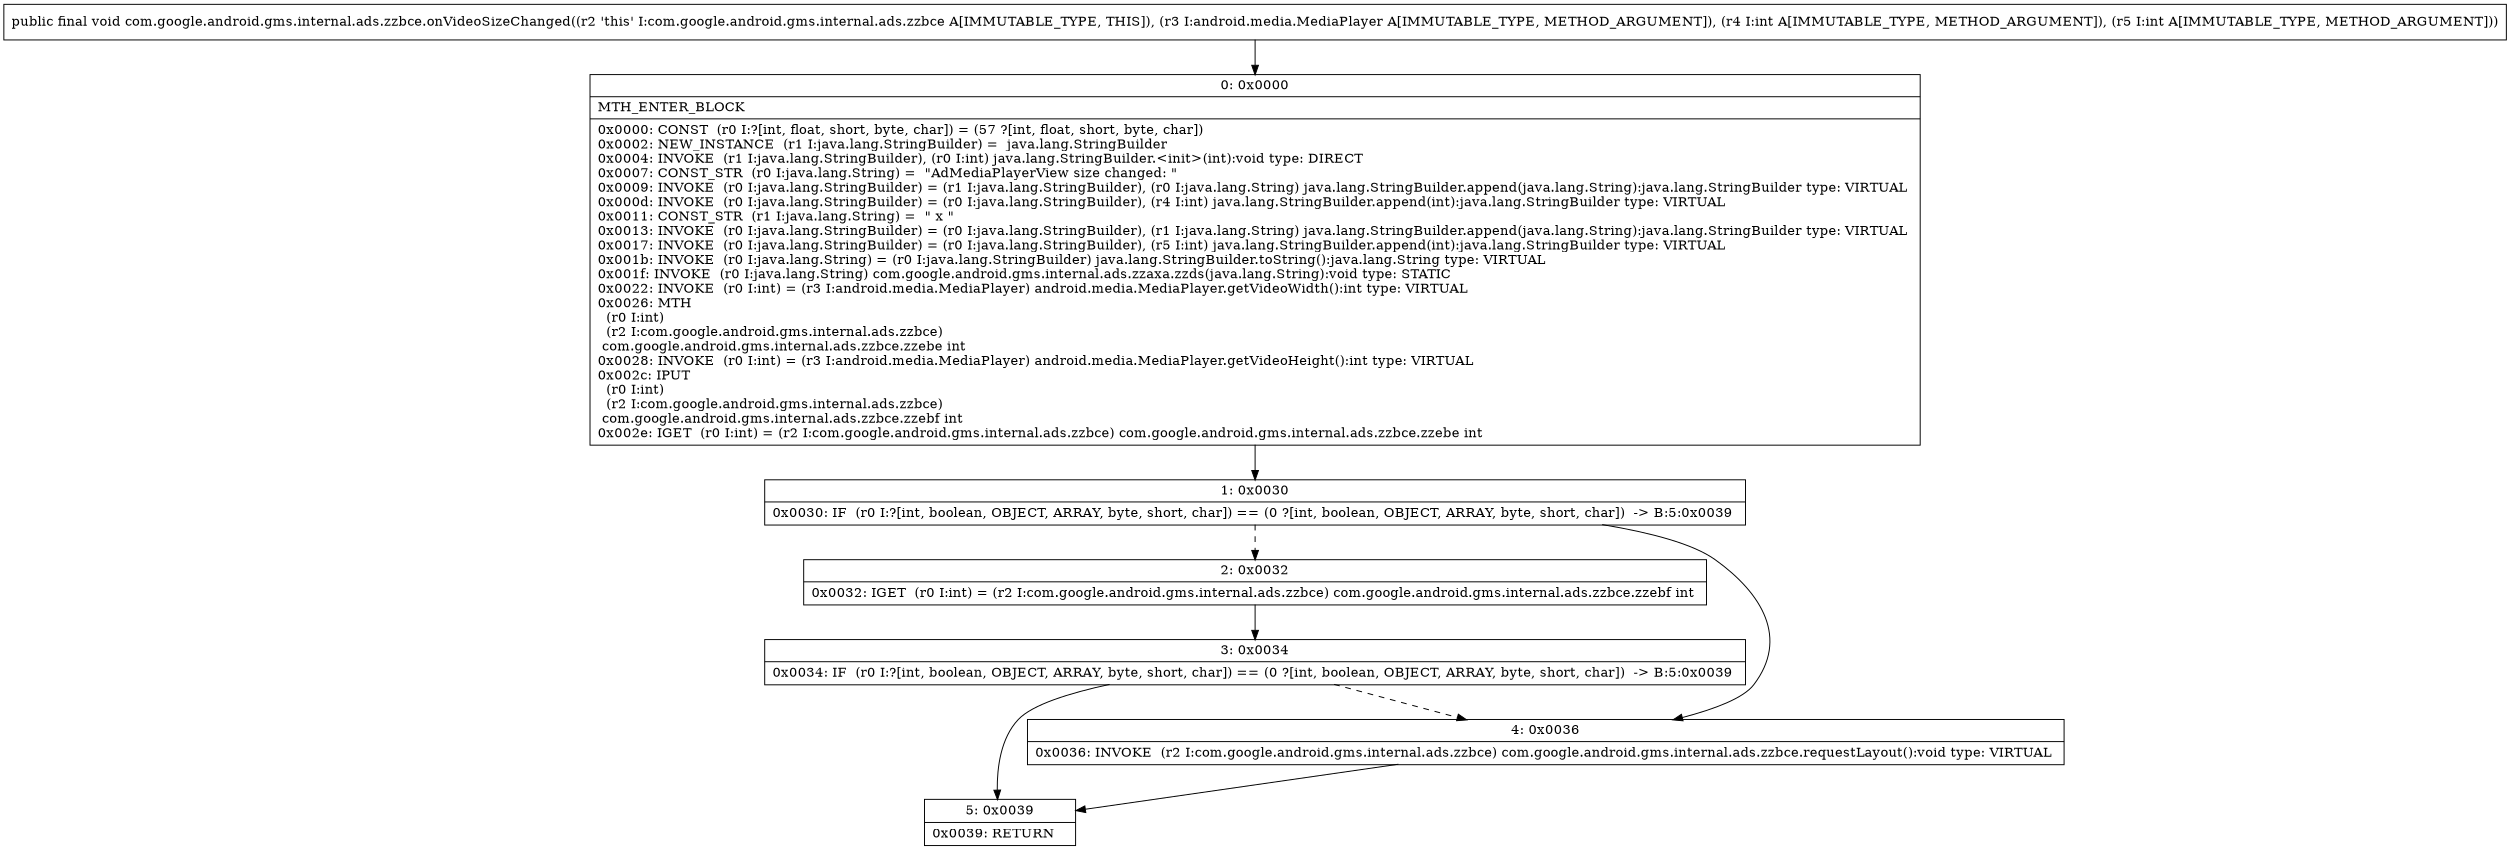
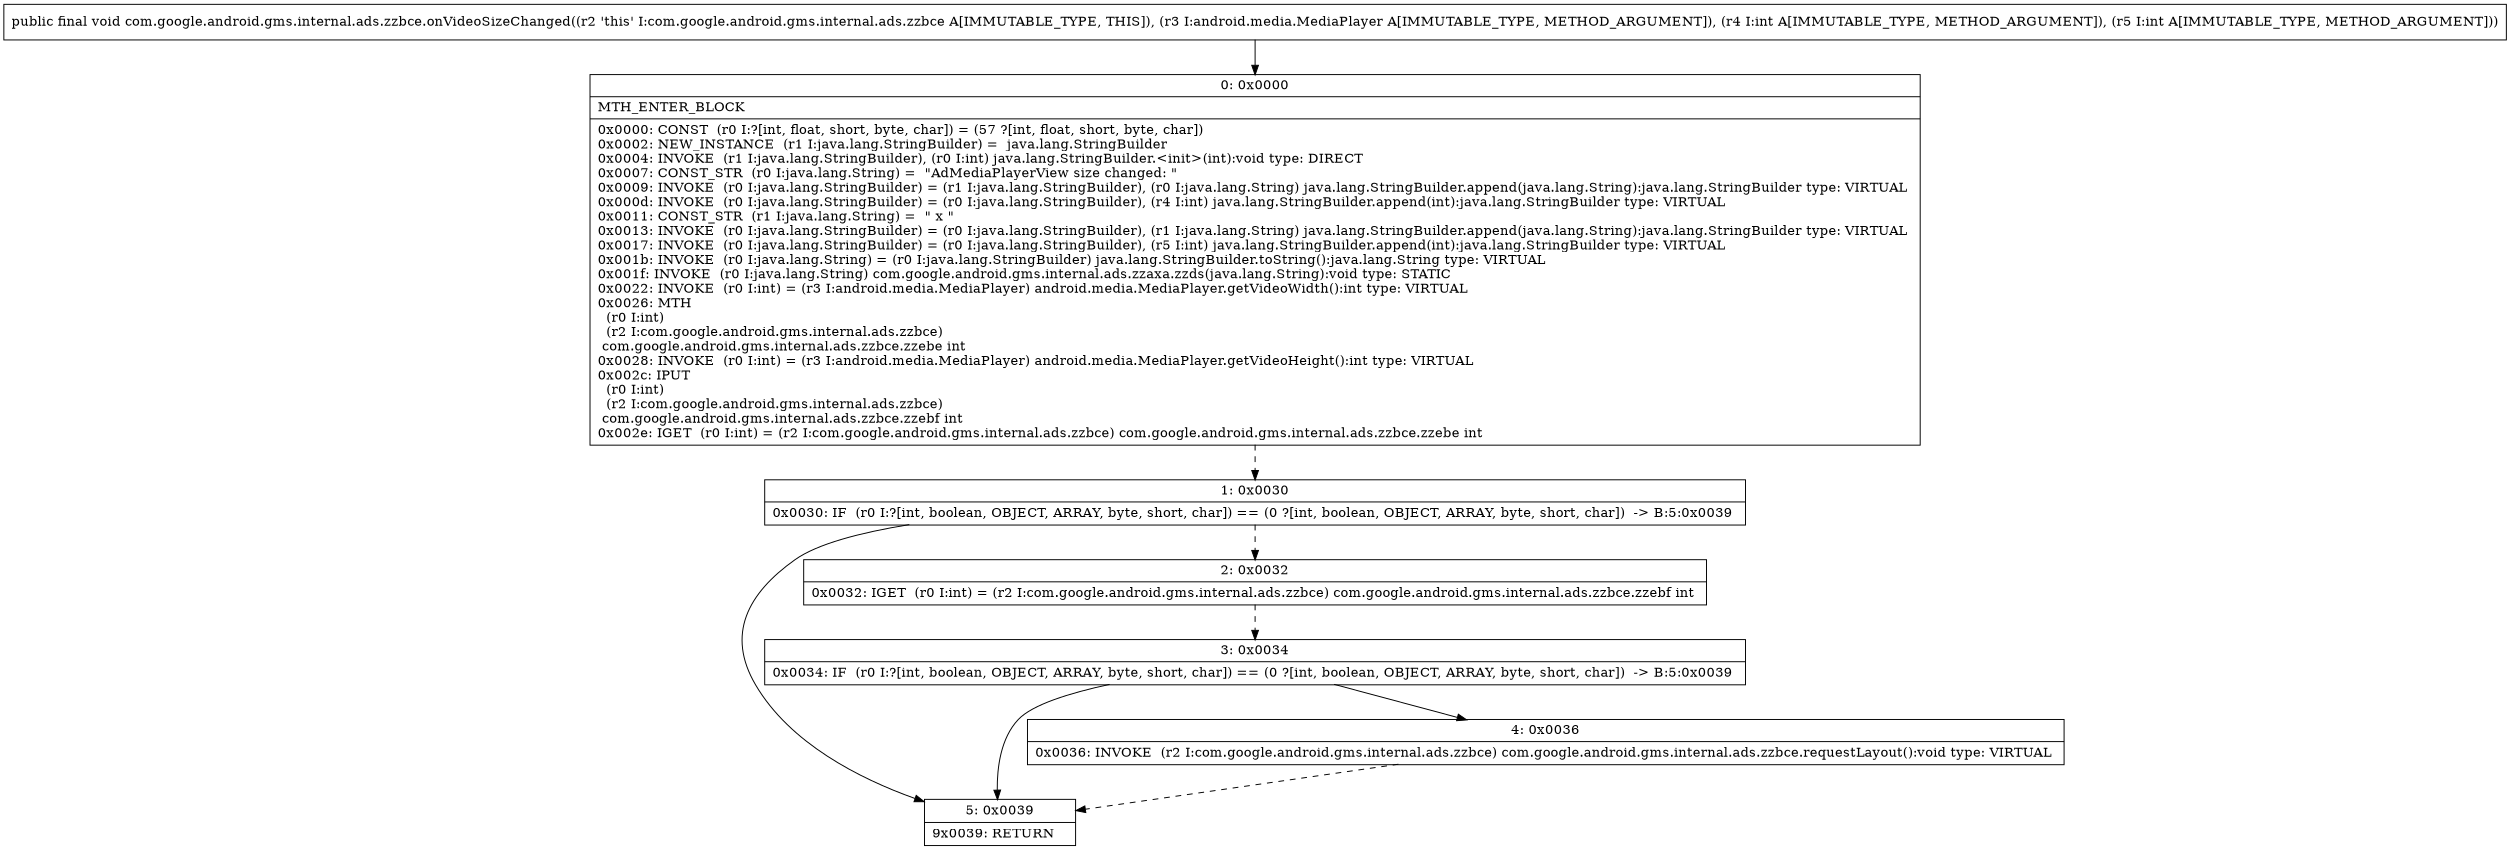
  digraph {
    node [shape=record]
    n1 [label="{0\:\ 0x0000|MTH_ENTER_BLOCK\l|0x0000: CONST  (r0 I:?[int, float, short, byte, char]) = (57 ?[int, float, short, byte, char]) \l0x0002: NEW_INSTANCE  (r1 I:java.lang.StringBuilder) =  java.lang.StringBuilder \l0x0004: INVOKE  (r1 I:java.lang.StringBuilder), (r0 I:int) java.lang.StringBuilder.\<init\>(int):void type: DIRECT \l0x0007: CONST_STR  (r0 I:java.lang.String) =  \"AdMediaPlayerView size changed: \" \l0x0009: INVOKE  (r0 I:java.lang.StringBuilder) = (r1 I:java.lang.StringBuilder), (r0 I:java.lang.String) java.lang.StringBuilder.append(java.lang.String):java.lang.StringBuilder type: VIRTUAL \l0x000d: INVOKE  (r0 I:java.lang.StringBuilder) = (r0 I:java.lang.StringBuilder), (r4 I:int) java.lang.StringBuilder.append(int):java.lang.StringBuilder type: VIRTUAL \l0x0011: CONST_STR  (r1 I:java.lang.String) =  \" x \" \l0x0013: INVOKE  (r0 I:java.lang.StringBuilder) = (r0 I:java.lang.StringBuilder), (r1 I:java.lang.String) java.lang.StringBuilder.append(java.lang.String):java.lang.StringBuilder type: VIRTUAL \l0x0017: INVOKE  (r0 I:java.lang.StringBuilder) = (r0 I:java.lang.StringBuilder), (r5 I:int) java.lang.StringBuilder.append(int):java.lang.StringBuilder type: VIRTUAL \l0x001b: INVOKE  (r0 I:java.lang.String) = (r0 I:java.lang.StringBuilder) java.lang.StringBuilder.toString():java.lang.String type: VIRTUAL \l0x001f: INVOKE  (r0 I:java.lang.String) com.google.android.gms.internal.ads.zzaxa.zzds(java.lang.String):void type: STATIC \l0x0022: INVOKE  (r0 I:int) = (r3 I:android.media.MediaPlayer) android.media.MediaPlayer.getVideoWidth():int type: VIRTUAL \l0x0026: MTH  \l  (r0 I:int)\l  (r2 I:com.google.android.gms.internal.ads.zzbce)\l com.google.android.gms.internal.ads.zzbce.zzebe int \l0x0028: INVOKE  (r0 I:int) = (r3 I:android.media.MediaPlayer) android.media.MediaPlayer.getVideoHeight():int type: VIRTUAL \l0x002c: IPUT  \l  (r0 I:int)\l  (r2 I:com.google.android.gms.internal.ads.zzbce)\l com.google.android.gms.internal.ads.zzbce.zzebf int \l0x002e: IGET  (r0 I:int) = (r2 I:com.google.android.gms.internal.ads.zzbce) com.google.android.gms.internal.ads.zzbce.zzebe int \l}"]
    n2 [label="{1\:\ 0x0030|0x0030: IF  (r0 I:?[int, boolean, OBJECT, ARRAY, byte, short, char]) == (0 ?[int, boolean, OBJECT, ARRAY, byte, short, char])  \-\> B:5:0x0039 \l}"]
    n3 [label="{2\:\ 0x0032|0x0032: IGET  (r0 I:int) = (r2 I:com.google.android.gms.internal.ads.zzbce) com.google.android.gms.internal.ads.zzbce.zzebf int \l}"]
-   n4 [label="{5\:\ 0x0039|0x0039: RETURN   \l}"]
+   n4 [label="{5\:\ 0x0039|9x0039: RETURN   \l}"]
    n5 [label="{3\:\ 0x0034|0x0034: IF  (r0 I:?[int, boolean, OBJECT, ARRAY, byte, short, char]) == (0 ?[int, boolean, OBJECT, ARRAY, byte, short, char])  \-\> B:5:0x0039 \l}"]
    n6 [label="{4\:\ 0x0036|0x0036: INVOKE  (r2 I:com.google.android.gms.internal.ads.zzbce) com.google.android.gms.internal.ads.zzbce.requestLayout():void type: VIRTUAL \l}"]
    n7 [label="{public final void com.google.android.gms.internal.ads.zzbce.onVideoSizeChanged((r2 'this' I:com.google.android.gms.internal.ads.zzbce A[IMMUTABLE_TYPE, THIS]), (r3 I:android.media.MediaPlayer A[IMMUTABLE_TYPE, METHOD_ARGUMENT]), (r4 I:int A[IMMUTABLE_TYPE, METHOD_ARGUMENT]), (r5 I:int A[IMMUTABLE_TYPE, METHOD_ARGUMENT])) }"]
-   n1 -> n2
+   n1 -> n2 [style=dashed]
    n2 -> n3 [style=dashed]
-   n2 -> n6
-   n3 -> n5
+   n2 -> n4
+   n3 -> n5 [style=dashed]
    n5 -> n4
-   n5 -> n6 [style=dashed]
-   n6 -> n4
+   n5 -> n6 [style=solid]
+   n6 -> n4 [style=dashed]
    n7 -> n1
  }
